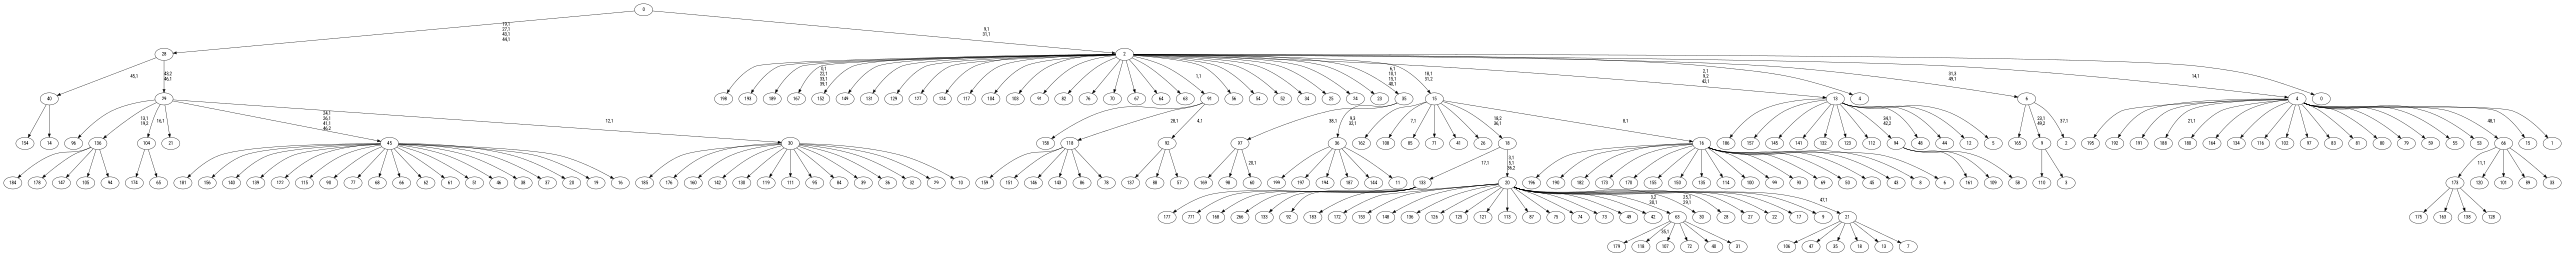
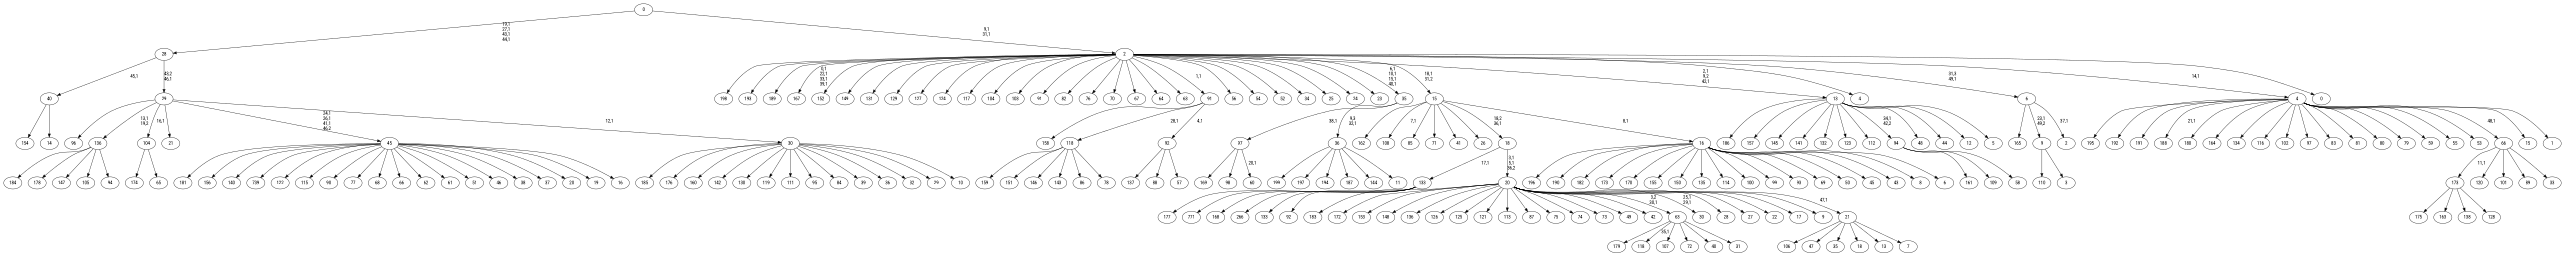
  digraph {
    fontname="Roboto Condensed"
    node [fontname="Roboto Condensed"]
    edge [fontname="Roboto Condensed"]
    n1 [label=199]
    n2 [label=198]
    n3 [label=197]
    n4 [label=196]
    n5 [label=195]
    n6 [label=194]
    n7 [label=193]
    n8 [label=192]
    n9 [label=191]
    n10 [label=190]
    n11 [label=189]
    n12 [label=188]
    n13 [label=187]
    n14 [label=186]
    n15 [label=185]
    n16 [label=184]
    n17 [label=183]
    n18 [label=182]
    n19 [label=181]
    n20 [label=180]
    n21 [label=179]
    n22 [label=178]
    n23 [label=177]
    n24 [label=176]
    n25 [label=175]
    n26 [label=174]
    n27 [label=173]
    n28 [label=172]
    n29 [label=771]
    n30 [label=170]
    n31 [label=169]
    n32 [label=168]
    n33 [label=167]
    n34 [label=266]
    n35 [label=165]
    n36 [label=164]
    n37 [label=163]
    n38 [label=162]
    n39 [label=161]
    n40 [label=160]
    n41 [label=159]
    n42 [label=158]
    n43 [label=157]
    n44 [label=156]
    n45 [label=155]
    n46 [label=154]
    n47 [label=153]
    n48 [label=152]
    n49 [label=151]
    n50 [label=150]
    n51 [label=149]
    n52 [label=148]
    n53 [label=147]
    n54 [label=146]
    n55 [label=145]
    n56 [label=144]
    n57 [label=143]
    n58 [label=142]
    n59 [label=141]
    n60 [label=140]
-   n61 [label=139]
+   n61 [label=739]
    n62 [label=138]
    n63 [label=137]
    n64 [label=136]
    n65 [label=135]
    n66 [label=134]
    n67 [label=133]
    n68 [label=132]
    n69 [label=131]
    n70 [label=130]
    n71 [label=129]
    n72 [label=128]
    173
    n74 [label=127]
    n75 [label=126]
    n76 [label=125]
    n77 [label=124]
    n78 [label=123]
    n79 [label=122]
    n80 [label=121]
    n81 [label=120]
    n82 [label=119]
    n83 [label=118]
    n84 [label=117]
    n85 [label=116]
    n86 [label=115]
    n87 [label=114]
    n88 [label=113]
    n89 [label=112]
    n90 [label=111]
    n91 [label=110]
    n92 [label=109]
    n93 [label=108]
    n94 [label=107]
    n95 [label=106]
    n96 [label=105]
    n97 [label=104]
    n98 [label=103]
    n99 [label=102]
    n100 [label=101]
    n101 [label=100]
    n102 [label=99]
    n103 [label=98]
    n104 [label=97]
    n105 [label=96]
    n106 [label=95]
    n107 [label=94]
    136
    n109 [label=93]
    n110 [label=92]
    133
    n112 [label=91]
    n113 [label=90]
    n114 [label=89]
    n115 [label=88]
    n116 [label=87]
    n117 [label=86]
    n118 [label=85]
    n119 [label=84]
    n120 [label=83]
    n121 [label=82]
    n122 [label=81]
    n123 [label=80]
    n124 [label=79]
    n125 [label=78]
    118
    n127 [label=77]
    n128 [label=76]
    n129 [label=75]
    n130 [label=74]
    n131 [label=73]
    n132 [label=72]
    n133 [label=71]
    n134 [label=70]
    n135 [label=69]
    n136 [label=68]
    n137 [label=67]
    n138 [label=66]
    n139 [label=65]
    104
    n141 [label=64]
    n142 [label=63]
    n143 [label=62]
    n144 [label=61]
    n145 [label=60]
    97
    n147 [label=59]
    n148 [label=58]
    94
    n150 [label=57]
    92
    91
    n153 [label=56]
    n154 [label=55]
    n155 [label=54]
    n156 [label=53]
    n157 [label=52]
    n158 [label=51]
    n159 [label=50]
    n160 [label=49]
    n161 [label=48]
    n162 [label=47]
    n163 [label=46]
    n164 [label=45]
    n165 [label=44]
    n166 [label=43]
    n167 [label=42]
    n168 [label=41]
    n169 [label=40]
    n170 [label=39]
    n171 [label=38]
    n172 [label=37]
    n173 [label=36]
    n174 [label=35]
    n175 [label=34]
    n176 [label=33]
    66
    n178 [label=32]
    n179 [label=31]
    63
    n181 [label=30]
    n182 [label=29]
    n183 [label=28]
    n184 [label=27]
    n185 [label=26]
    n186 [label=25]
    n187 [label=24]
    n188 [label=23]
    n189 [label=22]
    n190 [label=21]
    n191 [label=20]
    n192 [label=19]
    n193 [label=18]
    n194 [label=17]
    n195 [label=16]
    45
    n197 [label=15]
    n198 [label=14]
    40
    n200 [label=13]
    n201 [label=12]
    n202 [label=11]
    36
    35
    n205 [label=10]
    30
    29
    28
    n209 [label=9]
    n210 [label=8]
    n211 [label=7]
    21
    20
    18
    n215 [label=6]
    16
    15
    n218 [label=5]
    13
    n220 [label=4]
    n221 [label=3]
    9
    n223 [label=2]
    6
    n225 [label=1]
    4
    n227 [label=0]
    2
    0
    173 -> n25
    173 -> n37
    173 -> n62
    173 -> n72
    136 -> n16
    136 -> n22
    136 -> n53
    136 -> n96
    136 -> n107
    133 -> n23
    133 -> n29
    133 -> n32
    133 -> n34
    133 -> n67
    133 -> n110
    118 -> n41
    118 -> n49
    118 -> n54
    118 -> n57
    118 -> n117
    118 -> n125
    104 -> n26
    104 -> n139
    97 -> n31
    97 -> n103
    97 -> n145 [label="20,1"]
    94 -> n39
    94 -> n92
    94 -> n148
    92 -> n63
    92 -> n115
    92 -> n150
    91 -> n42
    91 -> 118 [label="28,1"]
    91 -> 92 [label="4,1"]
    66 -> 173 [label="11,1"]
    66 -> n81
    66 -> n100
    66 -> n114
    66 -> n176
    63 -> n21
    63 -> n83 [label="35,1"]
    63 -> n94
    63 -> n132
    63 -> n169
    63 -> n179
    45 -> n19
    45 -> n44
    45 -> n60
    45 -> n61
    45 -> n79
    45 -> n86
    45 -> n113
    45 -> n127
    45 -> n136
    45 -> n138
    45 -> n143
    45 -> n144
    45 -> n158
    45 -> n163
    45 -> n171
    45 -> n172
    45 -> n191
    45 -> n192
    45 -> n195
    40 -> n46
    40 -> n198
    36 -> n1
    36 -> n3
    36 -> n6
    36 -> n13
    36 -> n56
    36 -> n202
    35 -> 97 [label="38,1"]
    35 -> 36 [label="9,3\n32,1"]
    30 -> n15
    30 -> n24
    30 -> n40
    30 -> n58
    30 -> n70
    30 -> n82
    30 -> n90
    30 -> n106
    30 -> n119
    30 -> n170
    30 -> n173
    30 -> n178
    30 -> n182
    30 -> n205
    29 -> n105
    29 -> 136 [label="13,1\n19,2"]
    29 -> 104 [label="16,1"]
    29 -> n190
    29 -> 45 [label="24,1\n26,1\n41,1\n46,2"]
    29 -> 30 [label="12,1"]
    28 -> 40 [label="45,1"]
    28 -> 29 [label="43,2\n46,1"]
    21 -> n95
    21 -> n162
    21 -> n174
    21 -> n193
    21 -> n200
    21 -> n211
    20 -> n17
    20 -> n28
    20 -> n47
    20 -> n52
    20 -> n64
    20 -> n75
    20 -> n76
    20 -> n80
    20 -> n88
    20 -> n116
    20 -> n129
    20 -> n130
    20 -> n131
    20 -> n160
    20 -> n167
    20 -> 63 [label="3,2\n30,1"]
    20 -> n181 [label="25,1\n29,1"]
    20 -> n183
    20 -> n184
    20 -> n189
    20 -> n194
    20 -> n209
    20 -> 21 [label="47,1"]
    18 -> 133 [label="17,1"]
    18 -> 20 [label="3,1\n5,1\n36,2"]
    16 -> n4
    16 -> n10
    16 -> n18
    16 -> n27
    16 -> n30
    16 -> n45
    16 -> n50
    16 -> n65
    16 -> n87
    16 -> n101
    16 -> n102
    16 -> n109
    16 -> n135
    16 -> n159
    16 -> n164
    16 -> n166
    16 -> n210
    16 -> n215
    15 -> n38
    15 -> n93 [label="7,1"]
    15 -> n118
    15 -> n133
    15 -> n168
    15 -> n185
    15 -> 18 [label="18,2\n36,1"]
    15 -> 16 [label="8,1"]
    13 -> n14
    13 -> n43
    13 -> n55
    13 -> n59
    13 -> n68
    13 -> n78
    13 -> n89
    13 -> 94 [label="34,1\n42,2"]
    13 -> n161
    13 -> n165
    13 -> n201
    13 -> n218
    9 -> n91
    9 -> n221
    6 -> n35
    6 -> 9 [label="23,1\n49,2"]
    6 -> n223 [label="37,1"]
    4 -> n5
    4 -> n8
    4 -> n9
    4 -> n12 [label="21,1"]
    4 -> n20
    4 -> n36
    4 -> n66
    4 -> n85
    4 -> n99
    4 -> n104
    4 -> n120
    4 -> n122
    4 -> n123
    4 -> n124
    4 -> n147
    4 -> n154
    4 -> n156
    4 -> 66 [label="48,1"]
    4 -> n197
    4 -> n225
    2 -> n2
    2 -> n7
    2 -> n11
    2 -> n33 [label="0,1\n22,1\n33,1\n39,1"]
    2 -> n48
    2 -> n51
    2 -> n69
    2 -> n71
    2 -> n74
    2 -> n77
    2 -> n84
    2 -> n97
    2 -> n98
    2 -> n112
    2 -> n121
    2 -> n128
    2 -> n134
    2 -> n137
    2 -> n141
    2 -> n142
    2 -> 91 [label="1,1"]
    2 -> n153
    2 -> n155
    2 -> n157
    2 -> n175
    2 -> n186
    2 -> n187
    2 -> n188
    2 -> 35 [label="6,1\n10,1\n15,1\n40,1"]
    2 -> 15 [label="18,1\n31,2"]
    2 -> 13 [label="2,1\n9,2\n42,1"]
    2 -> n220
    2 -> 6 [label="31,3\n49,1"]
    2 -> 4 [label="14,1"]
    2 -> n227
    0 -> 28 [label="19,1\n27,1\n43,1\n44,1"]
    0 -> 2 [label="9,1\n31,1"]
  }
